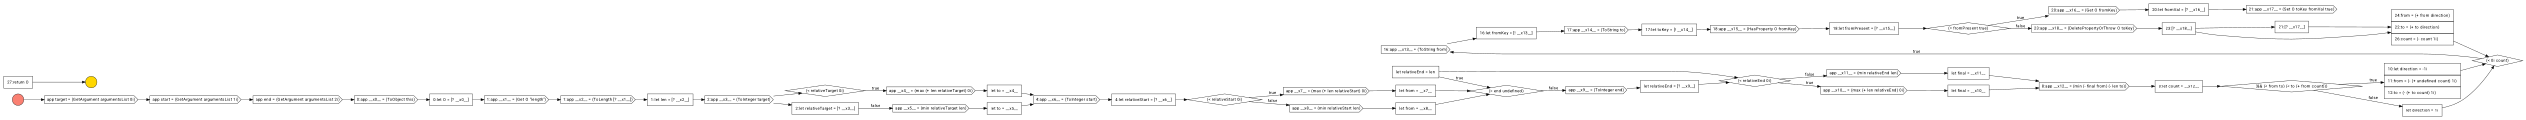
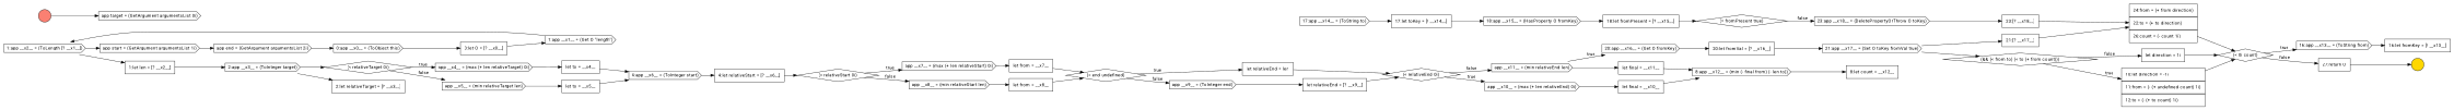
  digraph {
    fontname=Roboto
    rankdir=LR
    node [color=black fillcolor=white fontname=Roboto shape=none style=filled]
    edge [color=black fontname=Roboto]
    n1 [label=<<font color="black">16:app __x13__ = (ToString from)</font>> shape=cds]
    n2 [label=<<font color="black">     <table border="0" cellborder="1" cellspacing="0" cellpadding="10">       <tr><td align="left">16:let fromKey = [! __x13__]</td></tr>     </table>   </font>> margin=0]
    n3 [label=<<font color="black">17:app __x14__ = (ToString to)</font>> shape=cds]
    n4 [label=<<font color="black">4:app __x6__ = (ToInteger start)</font>> shape=cds]
    n5 [label=<<font color="black">     <table border="0" cellborder="1" cellspacing="0" cellpadding="10">       <tr><td align="left">4:let relativeStart = [? __x6__]</td></tr>     </table>   </font>> margin=0]
    n6 [label=<<font color="black">(&lt; relativeStart 0i)</font>> shape=diamond]
    n7 [label=<<font color="black">app start = (GetArgument argumentsList 1i)</font>> shape=cds]
    n8 [label=<<font color="black">app end = (GetArgument argumentsList 2i)</font>> shape=cds]
    n9 [label=<<font color="black">0:app __x0__ = (ToObject this)</font>> shape=cds]
    n10 [label=<<font color="black">     <table border="0" cellborder="1" cellspacing="0" cellpadding="10">       <tr><td align="left">let from = __x7__</td></tr>     </table>   </font>> margin=0]
    n11 [label=<<font color="black">(= end undefined)</font>> shape=diamond]
    n12 [label=<<font color="black">     <table border="0" cellborder="1" cellspacing="0" cellpadding="10">       <tr><td align="left">let relativeEnd = len</td></tr>     </table>   </font>> margin=0]
    n13 [label=<<font color="black">app __x9__ = (ToInteger end)</font>> shape=cds]
    n14 [label=<<font color="black">(&lt; relativeTarget 0i)</font>> shape=diamond]
    n15 [label=<<font color="black">app __x4__ = (max (+ len relativeTarget) 0i)</font>> shape=cds]
    n16 [label=<<font color="black">app __x5__ = (min relativeTarget len)</font>> shape=cds]
    n17 [label=<<font color="black">     <table border="0" cellborder="1" cellspacing="0" cellpadding="10">       <tr><td align="left">let to = __x4__</td></tr>     </table>   </font>> margin=0]
    n18 [label=<<font color="black">     <table border="0" cellborder="1" cellspacing="0" cellpadding="10">       <tr><td align="left">let to = __x5__</td></tr>     </table>   </font>> margin=0]
    n19 [label=<<font color="black">app target = (GetArgument argumentsList 0i)</font>> shape=cds]
    n20 [label=<<font color="black">     <table border="0" cellborder="1" cellspacing="0" cellpadding="10">       <tr><td align="left">let direction = 1i</td></tr>     </table>   </font>> margin=0]
    n21 [label=<<font color="black">(&lt; 0i count)</font>> shape=diamond]
    n22 [label=<<font color="black">     <table border="0" cellborder="1" cellspacing="0" cellpadding="10">       <tr><td align="left">27:return O</td></tr>     </table>   </font>> margin=0]
    n23 [label=<<font color="black">18:app __x15__ = (HasProperty O fromKey)</font>> shape=cds]
    n24 [label=<<font color="black">     <table border="0" cellborder="1" cellspacing="0" cellpadding="10">       <tr><td align="left">18:let fromPresent = [? __x15__]</td></tr>     </table>   </font>> margin=0]
    n25 [label=<<font color="black">(= fromPresent true)</font>> shape=diamond]
    n26 [label=<<font color="black">     <table border="0" cellborder="1" cellspacing="0" cellpadding="10">       <tr><td align="left">let from = __x8__</td></tr>     </table>   </font>> margin=0]
    n27 [fillcolor=gold label=" " shape=circle]
    n28 [label=<<font color="black">app __x7__ = (max (+ len relativeStart) 0i)</font>> shape=cds]
    n29 [label=<<font color="black">app __x8__ = (min relativeStart len)</font>> shape=cds]
    n30 [label=<<font color="black">     <table border="0" cellborder="1" cellspacing="0" cellpadding="10">       <tr><td align="left">17:let toKey = [! __x14__]</td></tr>     </table>   </font>> margin=0]
    n31 [label=<<font color="black">23:app __x18__ = (DeletePropertyOrThrow O toKey)</font>> shape=cds]
    n32 [label=<<font color="black">20:app __x16__ = (Get O fromKey)</font>> shape=cds]
    n33 [label=<<font color="black">     <table border="0" cellborder="1" cellspacing="0" cellpadding="10">       <tr><td align="left">21:[? __x17__]</td></tr>     </table>   </font>> margin=0]
    n34 [label=<<font color="black">     <table border="0" cellborder="1" cellspacing="0" cellpadding="10">       <tr><td align="left">24:from = (+ from direction)</td></tr>       <tr><td align="left">22:to = (+ to direction)</td></tr>       <tr><td align="left">26:count = (- count 1i)</td></tr>     </table>   </font>> margin=0]
    n35 [fillcolor=salmon label=" " shape=circle]
    n36 [label=<<font color="black">     <table border="0" cellborder="1" cellspacing="0" cellpadding="10">       <tr><td align="left">let final = __x11__</td></tr>     </table>   </font>> margin=0]
    n37 [label=<<font color="black">8:app __x12__ = (min (- final from) (- len to))</font>> shape=cds]
    n38 [label=<<font color="black">     <table border="0" cellborder="1" cellspacing="0" cellpadding="10">       <tr><td align="left">8:let count = __x12__</td></tr>     </table>   </font>> margin=0]
    n39 [label=<<font color="black">(&lt; relativeEnd 0i)</font>> shape=diamond]
    n40 [label=<<font color="black">     <table border="0" cellborder="1" cellspacing="0" cellpadding="10">       <tr><td align="left">let relativeEnd = [? __x9__]</td></tr>     </table>   </font>> margin=0]
    n41 [label=<<font color="black">     <table border="0" cellborder="1" cellspacing="0" cellpadding="10">       <tr><td align="left">23:[? __x18__]</td></tr>     </table>   </font>> margin=0]
    n42 [label=<<font color="black">     <table border="0" cellborder="1" cellspacing="0" cellpadding="10">       <tr><td align="left">20:let fromVal = [? __x16__]</td></tr>     </table>   </font>> margin=0]
    n43 [label=<<font color="black">     <table border="0" cellborder="1" cellspacing="0" cellpadding="10">       <tr><td align="left">1:let len = [? __x2__]</td></tr>     </table>   </font>> margin=0]
    n44 [label=<<font color="black">2:app __x3__ = (ToInteger target)</font>> shape=cds]
    n45 [label=<<font color="black">     <table border="0" cellborder="1" cellspacing="0" cellpadding="10">       <tr><td align="left">2:let relativeTarget = [? __x3__]</td></tr>     </table>   </font>> margin=0]
    n46 [label=<<font color="black">1:app __x1__ = (Get O &quot;length&quot;)</font>> shape=cds]
    n47 [label=<<font color="black">1:app __x2__ = (ToLength [? __x1__])</font>> shape=cds]
    n48 [label=<<font color="black">21:app __x17__ = (Set O toKey fromVal true)</font>> shape=cds]
    n49 [label=<<font color="black">(&amp;&amp; (&lt; from to) (&lt; to (+ from count)))</font>> shape=diamond]
    n50 [label=<<font color="black">     <table border="0" cellborder="1" cellspacing="0" cellpadding="10">       <tr><td align="left">10:let direction = -1i</td></tr>       <tr><td align="left">11:from = (- (+ undefined count) 1i)</td></tr>       <tr><td align="left">12:to = (- (+ to count) 1i)</td></tr>     </table>   </font>> margin=0]
    n51 [label=<<font color="black">app __x11__ = (min relativeEnd len)</font>> shape=cds]
    n52 [label=<<font color="black">     <table border="0" cellborder="1" cellspacing="0" cellpadding="10">       <tr><td align="left">0:let O = [? __x0__]</td></tr>     </table>   </font>> margin=0]
    n53 [label=<<font color="black">app __x10__ = (max (+ len relativeEnd) 0i)</font>> shape=cds]
    n54 [label=<<font color="black">     <table border="0" cellborder="1" cellspacing="0" cellpadding="10">       <tr><td align="left">let final = __x10__</td></tr>     </table>   </font>> margin=0]
    n1 -> n2
-   n2 -> n3
    n3 -> n30
    n4 -> n5
    n5 -> n6
    n6 -> n28 [label=<<font color="black">true</font>>]
    n6 -> n29 [label=<<font color="black">false</font>>]
    n7 -> n8
    n8 -> n9
    n9 -> n52
    n10 -> n11
-   n12 -> n11 [label=<<font color="black">true</font>>]
+   n11 -> n12 [label=<<font color="black">true</font>>]
    n11 -> n13 [label=<<font color="black">false</font>>]
    n12 -> n39
    n13 -> n40
    n14 -> n15 [label=<<font color="black">true</font>>]
-   n45 -> n16 [label=<<font color="black">false</font>>]
+   n14 -> n16 [label=<<font color="black">false</font>>]
    n15 -> n17
    n16 -> n18
    n17 -> n4
    n18 -> n4
-   n19 -> n7
+   n47 -> n7
    n20 -> n21
    n21 -> n1 [label=<<font color="black">true</font>>]
+   n21 -> n22 [label=<<font color="black">false</font>>]
    n22 -> n27
    n23 -> n24
    n24 -> n25
    n25 -> n31 [label=<<font color="black">false</font>>]
-   n25 -> n32 [label=<<font color="black">true</font>>]
+   n51 -> n32 [label=<<font color="black">true</font>>]
    n26 -> n11
    n28 -> n10
    n29 -> n26
    n30 -> n23
    n31 -> n41
    n32 -> n42
    n33 -> n34
    n34 -> n21
    n35 -> n19
    n36 -> n37
    n37 -> n38
-   n38 -> n49
+   n48 -> n49
    n39 -> n51 [label=<<font color="black">false</font>>]
    n39 -> n53 [label=<<font color="black">true</font>>]
    n40 -> n39
    n41 -> n34
    n42 -> n48
    n43 -> n44
    n44 -> n14
    n44 -> n45
    n46 -> n47
    n47 -> n43
-   n41 -> n33
+   n48 -> n33
    n49 -> n20 [label=<<font color="black">false</font>>]
    n49 -> n50 [label=<<font color="black">true</font>>]
    n50 -> n21
    n51 -> n36
    n52 -> n46
    n53 -> n54
    n54 -> n37
  }
